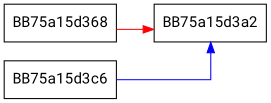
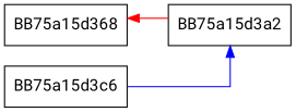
  digraph {
    fontname="Roboto Mono"
    rankdir=LR
    splines=ortho
    node [fontname="Roboto Mono" shape=box]
    edge [fontname="Roboto Mono"]
    BB75a15d368
    BB75a15d3a2
    BB75a15d3c6
-   BB75a15d368 -> BB75a15d3a2 [color=red]
+   BB75a15d3a2 -> BB75a15d368 [color=red]
    BB75a15d3c6 -> BB75a15d3a2 [color=blue]
  }
